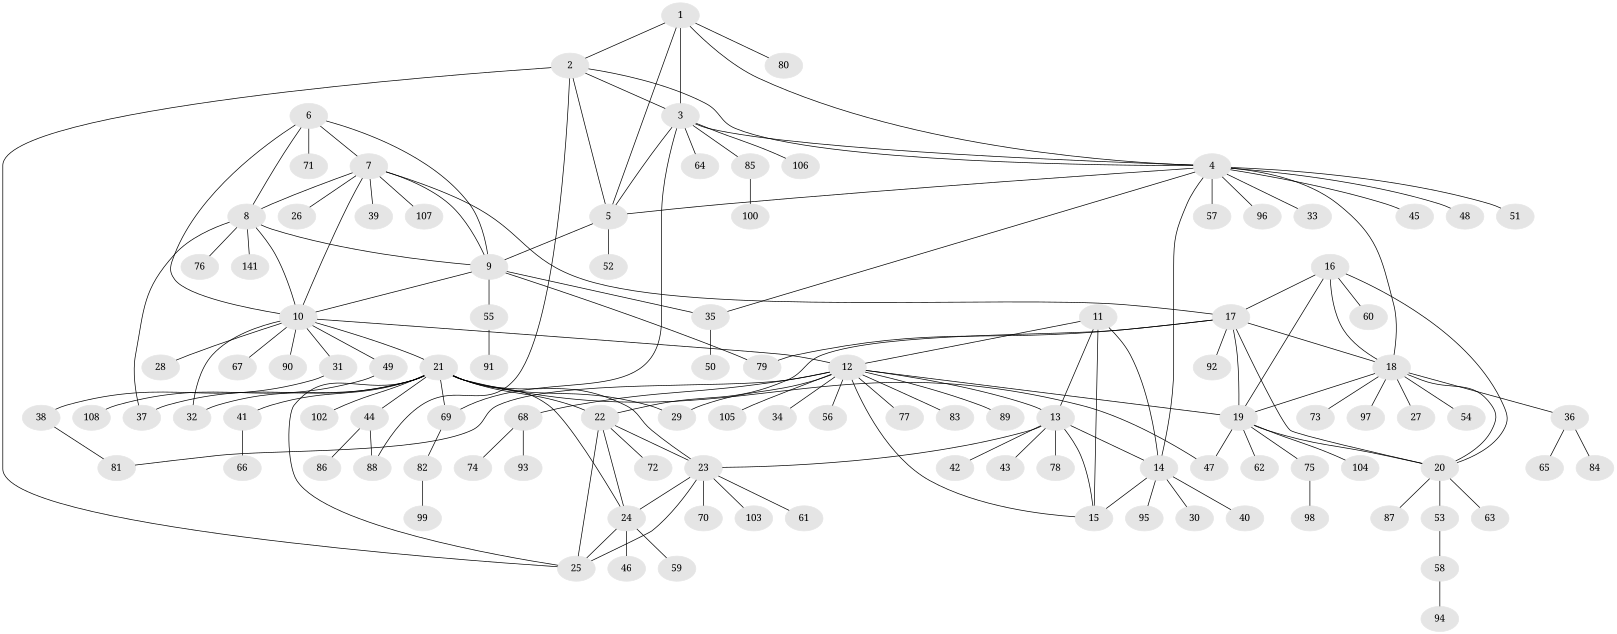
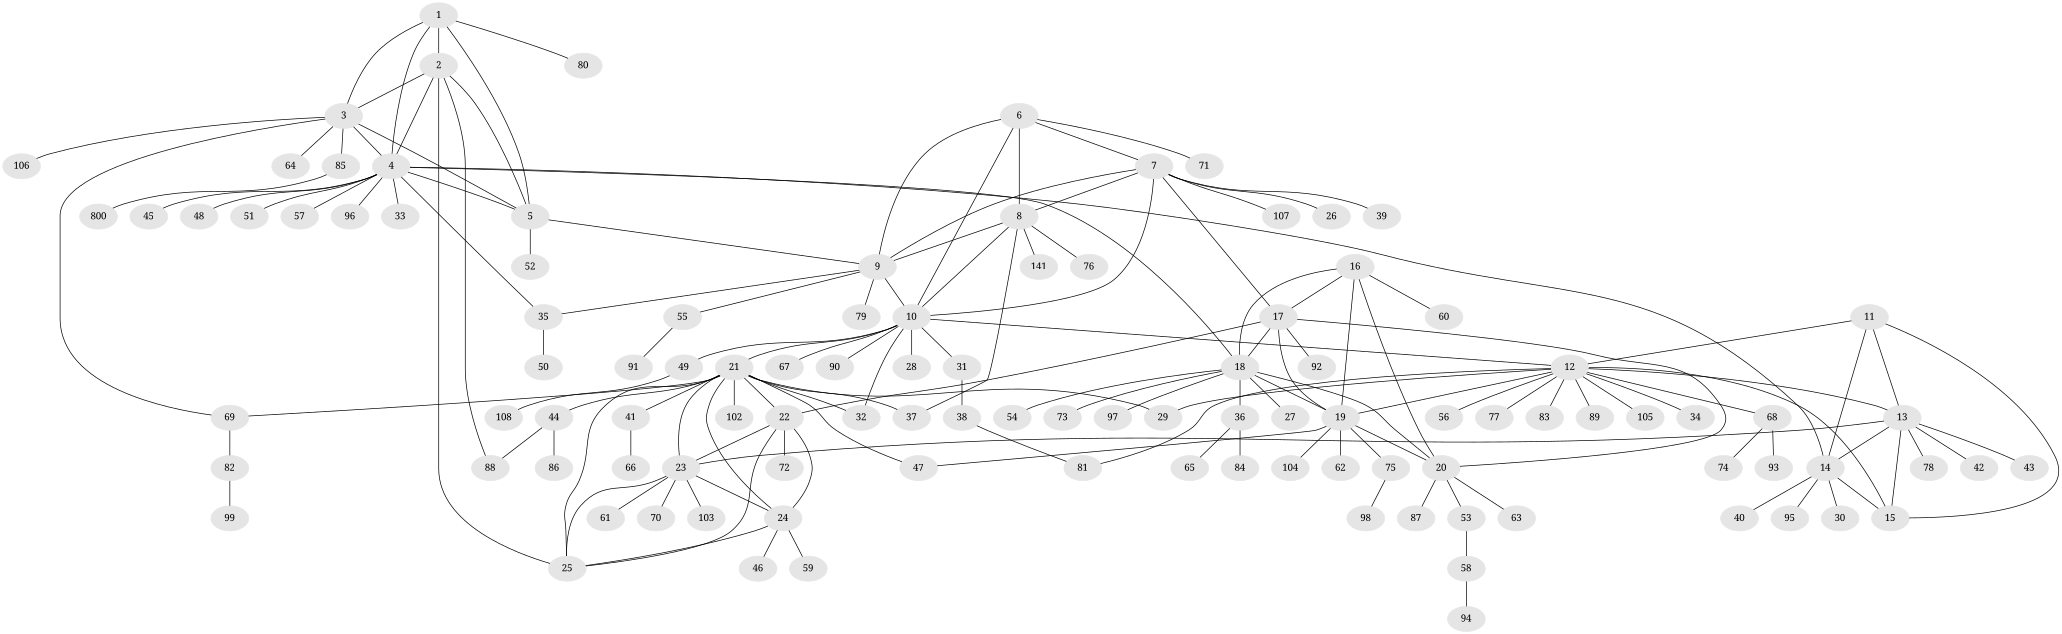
  graph {
    fontname="Noto Serif"
    node [color=gray90 fontname="Noto Serif" style=filled]
    edge [fontname="Noto Serif"]
    1
    2
    3
    4
    5
    80
    25
    88
    64
    69
    85
    106
    14
    18
    33
    35
    45
    48
    51
    57
    96
    9
    52
    82
-   100
+   100 [label=800]
    15
    30
    40
    95
    19
    20
    27
    36
    54
    73
    97
    50
    10
    55
    79
    6
    7
    8
    71
    17
    26
    39
    107
    37
    76
    n51 [label=141]
    12
    21
    28
    31
    32
    49
    67
    90
    22
    92
    91
    13
    29
    34
    56
    68
    77
    81
    83
    89
    105
    23
    47
    24
    41
    44
    102
    38
    108
    11
    42
    43
    78
    62
    75
    104
    74
    93
    61
    70
    103
    16
    60
    53
    63
    87
    72
    65
    84
    98
    58
    46
    59
    66
    86
    94
    99
    1 -- 2
    1 -- 3
    1 -- 4
    1 -- 5
    1 -- 80
    2 -- 3
    2 -- 4
    2 -- 5
    2 -- 25
    2 -- 88
    3 -- 4
    3 -- 5
    3 -- 64
    3 -- 69
    3 -- 85
    3 -- 106
    4 -- 5
    4 -- 14
    4 -- 18
    4 -- 33
    4 -- 35
    4 -- 45
    4 -- 48
    4 -- 51
    4 -- 57
    4 -- 96
    5 -- 9
    5 -- 52
    69 -- 82
    85 -- 100
    14 -- 15
    14 -- 30
    14 -- 40
    14 -- 95
    18 -- 19
    18 -- 20
    18 -- 27
    18 -- 36
    18 -- 54
    18 -- 73
    18 -- 97
    35 -- 50
    9 -- 35
    9 -- 10
    9 -- 55
    9 -- 79
    82 -- 99
    19 -- 20
    19 -- 47
    19 -- 62
    19 -- 75
    19 -- 104
    20 -- 53
    20 -- 63
    20 -- 87
    36 -- 65
    36 -- 84
    10 -- 12
    10 -- 21
    10 -- 28
    10 -- 31
    10 -- 32
    10 -- 49
    10 -- 67
    10 -- 90
    55 -- 91
    6 -- 9
    6 -- 10
    6 -- 7
    6 -- 8
    6 -- 71
    7 -- 9
    7 -- 10
    7 -- 8
    7 -- 17
    7 -- 26
    7 -- 39
    7 -- 107
    8 -- 9
    8 -- 10
    8 -- 37
    8 -- 76
    8 -- n51
    17 -- 18
    17 -- 19
    17 -- 20
-   17 -- 79
    17 -- 22
    17 -- 92
    12 -- 15
    12 -- 19
    12 -- 13
    12 -- 29
    12 -- 34
    12 -- 56
    12 -- 68
    12 -- 77
    12 -- 81
    12 -- 83
    12 -- 89
    12 -- 105
    21 -- 25
    21 -- 69
    21 -- 37
    21 -- 32
    21 -- 22
    21 -- 29
    21 -- 23
    21 -- 47
    21 -- 24
    21 -- 41
    21 -- 44
    21 -- 102
    31 -- 38
    49 -- 108
    22 -- 25
    22 -- 23
    22 -- 24
    22 -- 72
    13 -- 14
    13 -- 15
    13 -- 23
    13 -- 42
    13 -- 43
    13 -- 78
    68 -- 74
    68 -- 93
    23 -- 25
    23 -- 24
    23 -- 61
    23 -- 70
    23 -- 103
    24 -- 25
    24 -- 46
    24 -- 59
    41 -- 66
    44 -- 88
    44 -- 86
    38 -- 81
    11 -- 14
    11 -- 15
    11 -- 12
    11 -- 13
    75 -- 98
    16 -- 18
    16 -- 19
    16 -- 20
    16 -- 17
    16 -- 60
    53 -- 58
    58 -- 94
  }
